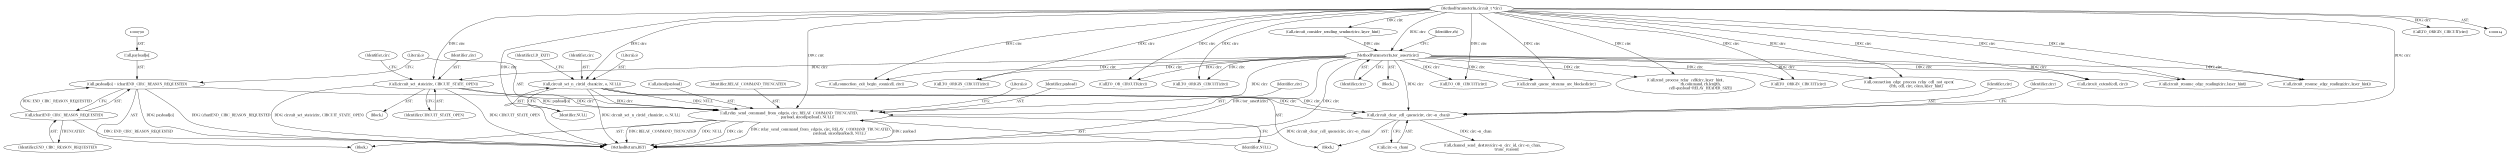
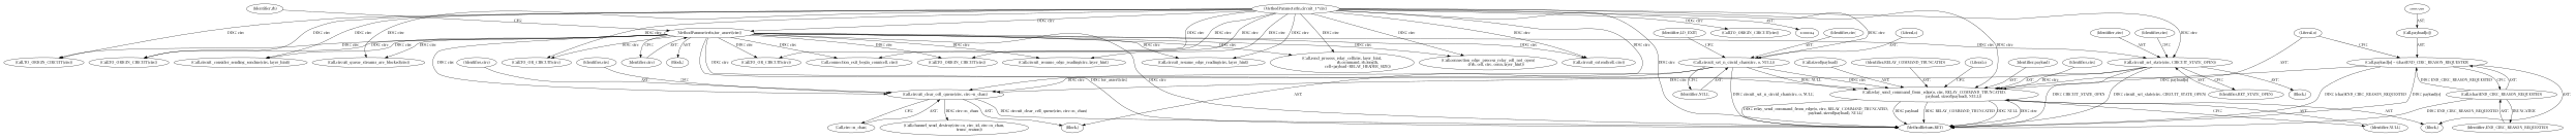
  digraph {
    fontname="Playfair Display"
    node [fontname="Playfair Display"]
    edge [fontname="Playfair Display"]
    n1 [label="(Call,relay_send_command_from_edge(0, circ, RELAY_COMMAND_TRUNCATED,\n                                     payload, sizeof(payload), NULL))"]
    n2 [label="(MethodReturn,RET)"]
    n3 [label="(Identifier,NULL)"]
    n4 [label="(Block,)"]
    n5 [label="(Call,circuit_set_state(circ, CIRCUIT_STATE_OPEN))"]
    n6 [label="(Call,circuit_clear_cell_queue(circ, circ->n_chan))"]
-   n7 [label="(Identifier,CIRCUIT_STATE_OPEN)"]
+   n7 [label="(Identifier,RET_STATE_OPEN)"]
    n8 [label="(Block,)"]
    n9 [label="(Block,)"]
    n10 [label="(Call,channel_send_destroy(circ->n_circ_id, circ->n_chan,\n                             trunc_reason))"]
    n11 [label="(Call,circ->n_chan)"]
    n12 [label="(MethodParameterIn,tor_assert(circ))"]
    n13 [label="(Call,TO_ORIGIN_CIRCUIT(circ))"]
    n14 [label="(Call,TO_ORIGIN_CIRCUIT(circ))"]
    n15 [label="(Call,circuit_consider_sending_sendme(circ, layer_hint))"]
    n16 [label="(Call,circuit_queue_streams_are_blocked(circ))"]
    n17 [label="(Call,TO_OR_CIRCUIT(circ))"]
    n18 [label="(Call,TO_OR_CIRCUIT(circ))"]
    n19 [label="(Call,connection_exit_begin_conn(cell, circ))"]
    n20 [label="(Call,TO_ORIGIN_CIRCUIT(circ))"]
    n21 [label="(Call,circuit_resume_edge_reading(circ, layer_hint))"]
    n22 [label="(Call,circuit_resume_edge_reading(circ, layer_hint))"]
    n23 [label="(Identifier,circ)"]
    n24 [label="(Call,rend_process_relay_cell(circ, layer_hint,\n                              rh.command, rh.length,\n                              cell->payload+RELAY_HEADER_SIZE))"]
    n25 [label="(Block,)"]
    n26 [label="(Call,connection_edge_process_relay_cell_not_open(\n               &rh, cell, circ, conn, layer_hint))"]
    n27 [label="(Call,circuit_extend(cell, circ))"]
    n28 [label="(MethodParameterIn,circuit_t *circ)"]
    n29 [label="(Call,circuit_set_n_circid_chan(circ, 0, NULL))"]
    n30 [label="(Call,TO_ORIGIN_CIRCUIT(circ))"]
    1000114
    n32 [label="(Identifier,NULL)"]
    n33 [label="(Call,payload[0] = (char)END_CIRC_REASON_REQUESTED)"]
    n34 [label="(Call,(char)END_CIRC_REASON_REQUESTED)"]
    n35 [label="(Identifier,END_CIRC_REASON_REQUESTED)"]
    n36 [label="(Identifier,circ)"]
    n37 [label="(Identifier,rh)"]
    n38 [label="(Identifier,payload)"]
    n39 [label="(Literal,0)"]
    n40 [label="(Identifier,circ)"]
    n41 [label="(Identifier,circ)"]
    n42 [label="(Identifier,circ)"]
    n43 [label="(Call,sizeof(payload))"]
    n44 [label="(Identifier,RELAY_COMMAND_TRUNCATED)"]
    n45 [label="(Identifier,circ)"]
    n46 [label="(Identifier,LD_EXIT)"]
    n47 [label="(Literal,0)"]
    n48 [label="(Literal,0)"]
    n49 [label="(Call,payload[0])"]
    n50 [label="(Identifier,circ)"]
    1000790
    n1 -> n2 [label="DDG: relay_send_command_from_edge(0, circ, RELAY_COMMAND_TRUNCATED,\n                                     payload, sizeof(payload), NULL)"]
    n1 -> n2 [label="DDG: payload"]
    n1 -> n2 [label="DDG: RELAY_COMMAND_TRUNCATED"]
    n1 -> n2 [label="DDG: NULL"]
    n1 -> n2 [label="DDG: circ"]
    n1 -> n3 [label="CFG: "]
    n1 -> n4 [label="AST: "]
    n3 -> n1 [label="AST: "]
    n5 -> n1 [label="DDG: circ"]
    n5 -> n2 [label="DDG: CIRCUIT_STATE_OPEN"]
    n5 -> n2 [label="DDG: circuit_set_state(circ, CIRCUIT_STATE_OPEN)"]
    n5 -> n6 [label="DDG: circ"]
    n5 -> n7 [label="CFG: "]
    n5 -> n8 [label="AST: "]
    n6 -> n2 [label="DDG: circuit_clear_cell_queue(circ, circ->n_chan)"]
    n6 -> n9 [label="AST: "]
    n6 -> n10 [label="DDG: circ->n_chan"]
    n6 -> n11 [label="CFG: "]
    n7 -> n5 [label="AST: "]
    n11 -> n6 [label="AST: "]
    n12 -> n1 [label="DDG: circ"]
    n12 -> n2 [label="DDG: tor_assert(circ)"]
    n12 -> n2 [label="DDG: circ"]
    n12 -> n5 [label="DDG: circ"]
    n12 -> n6 [label="DDG: circ"]
    n12 -> n13 [label="DDG: circ"]
    n12 -> n14 [label="DDG: circ"]
-   n15 -> n12 [label="DDG: circ"]
+   n12 -> n15 [label="DDG: circ"]
    n12 -> n16 [label="DDG: circ"]
    n12 -> n17 [label="DDG: circ"]
    n12 -> n18 [label="DDG: circ"]
    n12 -> n19 [label="DDG: circ"]
    n12 -> n20 [label="DDG: circ"]
    n12 -> n21 [label="DDG: circ"]
    n12 -> n22 [label="DDG: circ"]
    n12 -> n23 [label="CFG: "]
    n12 -> n24 [label="DDG: circ"]
    n12 -> n25 [label="AST: "]
    n12 -> n26 [label="DDG: circ"]
    n12 -> n27 [label="DDG: circ"]
    n23 -> n12 [label="AST: "]
    n28 -> n1 [label="DDG: circ"]
    n28 -> n2 [label="DDG: circ"]
    n28 -> n5 [label="DDG: circ"]
    n28 -> n6 [label="DDG: circ"]
    n28 -> n12 [label="DDG: circ"]
    n28 -> n13 [label="DDG: circ"]
    n28 -> n14 [label="DDG: circ"]
    n28 -> n15 [label="DDG: circ"]
    n28 -> n16 [label="DDG: circ"]
    n28 -> n17 [label="DDG: circ"]
    n28 -> n18 [label="DDG: circ"]
    n28 -> n19 [label="DDG: circ"]
    n28 -> n20 [label="DDG: circ"]
    n28 -> n21 [label="DDG: circ"]
    n28 -> n22 [label="DDG: circ"]
    n28 -> n24 [label="DDG: circ"]
    n28 -> n26 [label="DDG: circ"]
    n28 -> n27 [label="DDG: circ"]
    n28 -> n29 [label="DDG: circ"]
    n28 -> n30 [label="DDG: circ"]
    n28 -> 1000114 [label="AST: "]
    n29 -> n1 [label="DDG: circ"]
    n29 -> n1 [label="DDG: NULL"]
    n29 -> n2 [label="DDG: circuit_set_n_circid_chan(circ, 0, NULL)"]
    n29 -> n6 [label="DDG: circ"]
    n29 -> n9 [label="AST: "]
    n29 -> n32 [label="CFG: "]
    n32 -> n29 [label="AST: "]
    n33 -> n1 [label="DDG: payload[0]"]
    n33 -> n2 [label="DDG: (char)END_CIRC_REASON_REQUESTED"]
    n33 -> n2 [label="DDG: payload[0]"]
    n33 -> n4 [label="AST: "]
    n33 -> n34 [label="CFG: "]
    n34 -> n2 [label="DDG: END_CIRC_REASON_REQUESTED"]
    n34 -> n33 [label="AST: "]
    n34 -> n33 [label="DDG: END_CIRC_REASON_REQUESTED"]
    n34 -> n35 [label="TRUNCATED: "]
    n35 -> n34 [label="AST: "]
    n36 -> n5 [label="AST: "]
    n37 -> n12 [label="CFG: "]
    n38 -> n1 [label="AST: "]
    n39 -> n29 [label="AST: "]
    n40 -> n1 [label="AST: "]
    n41 -> n6 [label="AST: "]
    n42 -> n6 [label="CFG: "]
    n43 -> n1 [label="AST: "]
    n44 -> n1 [label="AST: "]
    n45 -> n5 [label="CFG: "]
    n46 -> n29 [label="CFG: "]
    n47 -> n1 [label="CFG: "]
    n48 -> n1 [label="AST: "]
    n48 -> n33 [label="CFG: "]
    n49 -> n33 [label="AST: "]
    n50 -> n29 [label="AST: "]
    1000790 -> n49 [label="AST: "]
  }
